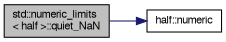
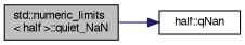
  digraph {
    rankdir=LR
    node [color=black fontname=FreeSans fontsize=10 shape=record]
    n1 [fillcolor=grey75 fontcolor=black height=0.2 label="std::numeric_limits\l\< half \>::quiet_NaN" style=filled width=0.4]
-   n2 [height=0.2 label="half::numeric" width=0.4]
+   n2 [height=0.2 label="half::qNan" width=0.4]
    n1 -> n2 [color=midnightblue fontname=FreeSans fontsize=10 labelfontname=FreeSans labelfontsize=10 style=solid]
  }
